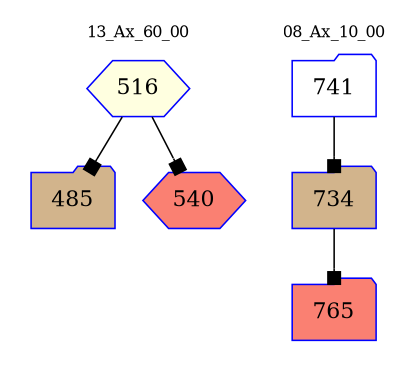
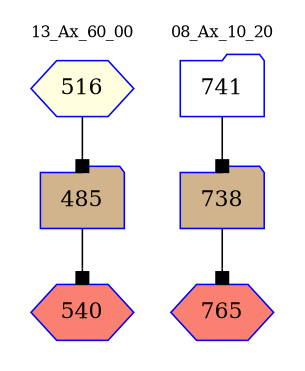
  digraph {
    node [color=blue fillcolor=tan shape=hexagon style=filled]
    edge [arrowhead=box color=black]
    n1 [fillcolor=lightyellow label=516]
    n2 [label=485 shape=folder]
    n3 [fillcolor=salmon label=540]
    n4 [fillcolor=white label=741 shape=folder]
-   n5 [label=734 shape=folder]
-   n6 [fillcolor=salmon label=765 shape=folder]
+   n5 [label=738 shape=folder]
+   n6 [fillcolor=salmon label=765]
    subgraph cluster_1 {
      color=white
      fontsize=10
      label="13_Ax_60_00"
      n1
      n2
      n3
    }
    subgraph cluster_2 {
      color=white
      fontsize=10
-     label="08_Ax_10_00"
+     label="08_Ax_10_20"
      n4
      n5
      n6
    }
    n1 -> n2
-   n1 -> n3
+   n2 -> n3
    n4 -> n5
    n5 -> n6
  }
